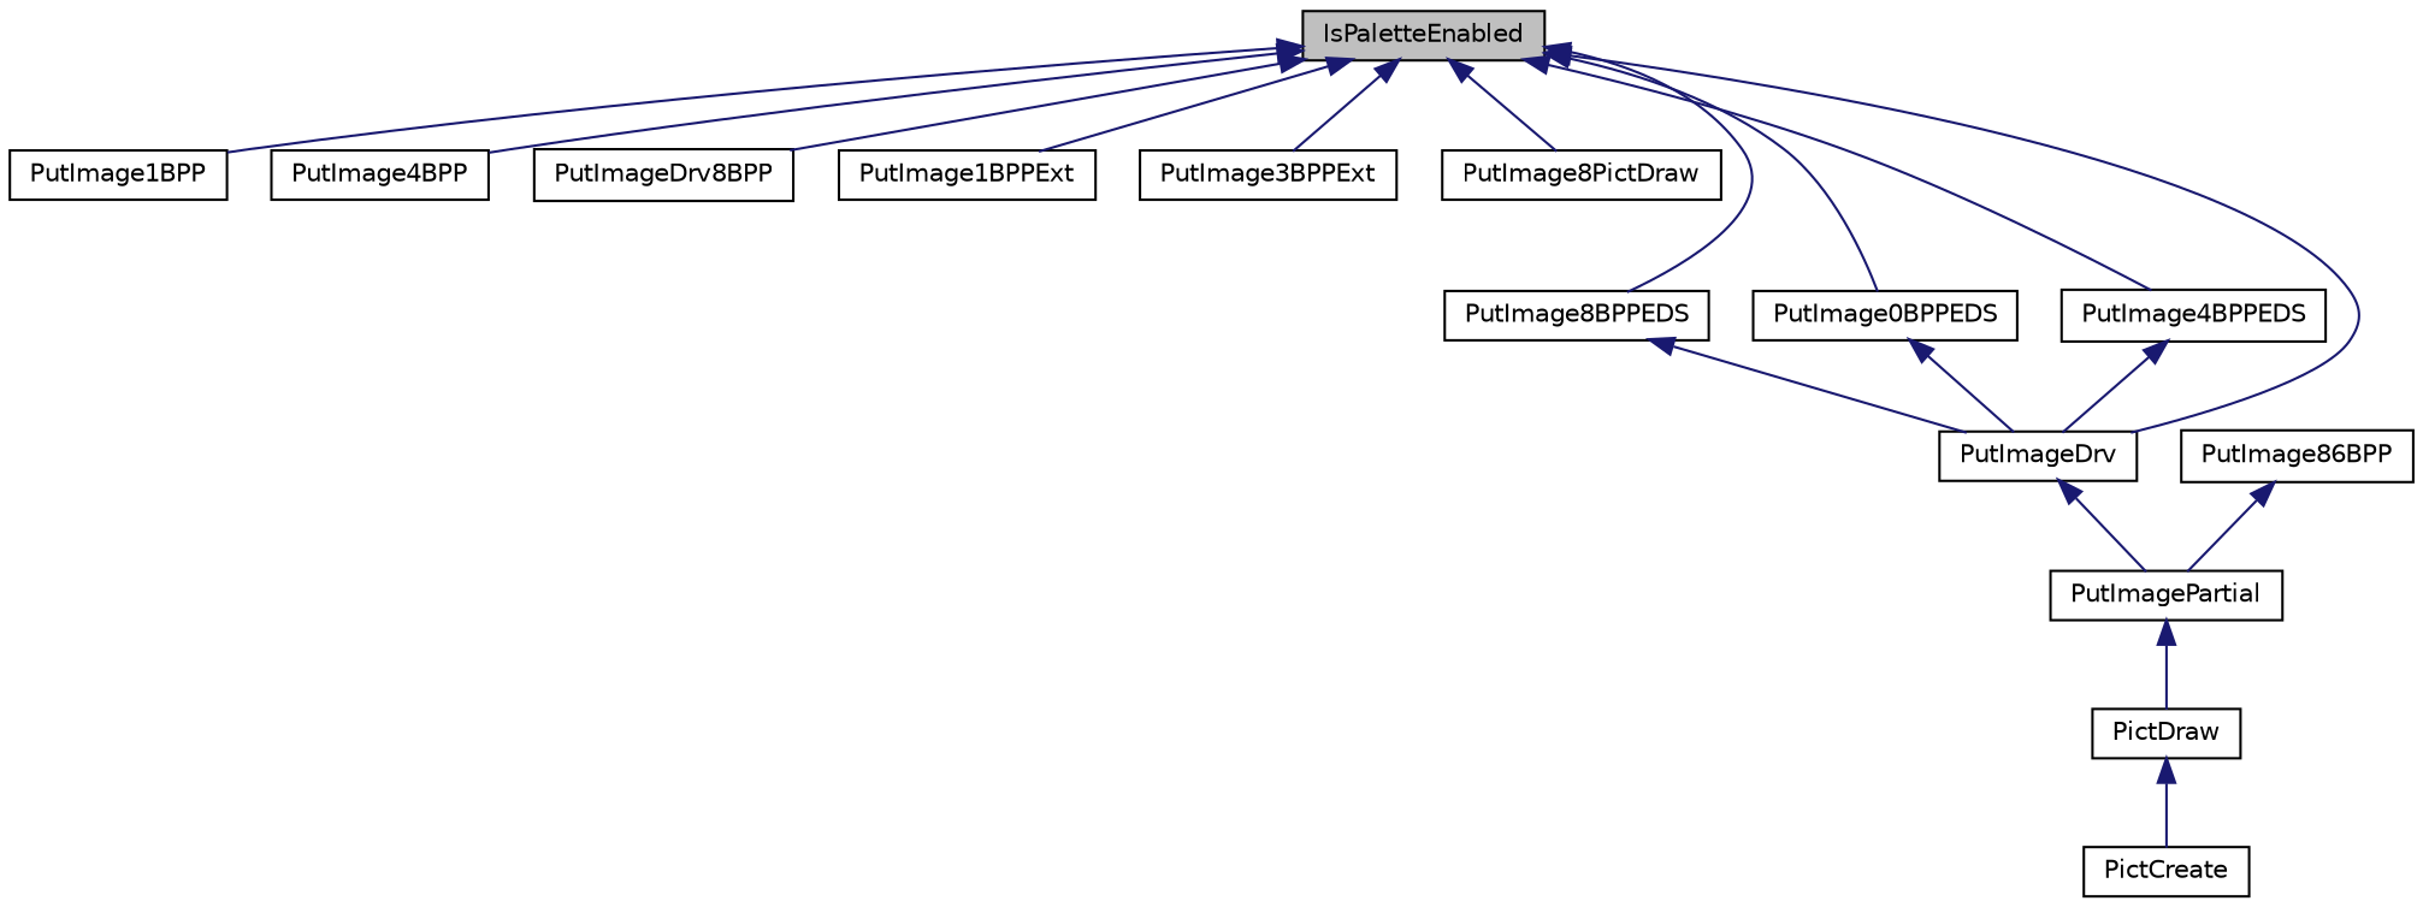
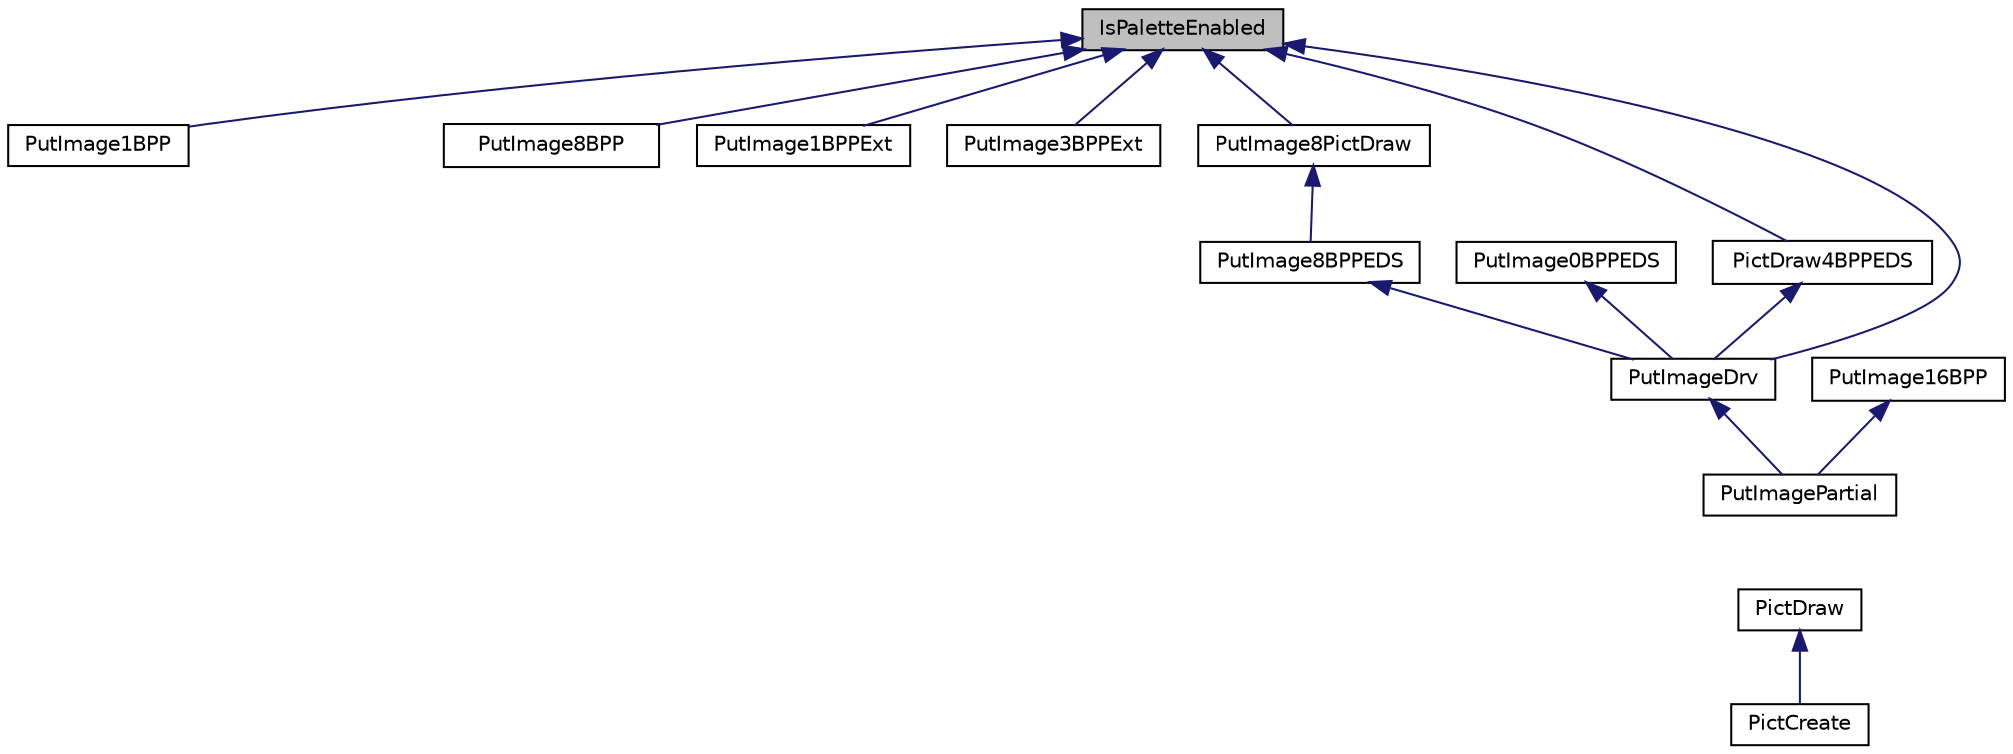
  digraph {
    rankdir=TB
    node [color=black fillcolor=white fontname=Helvetica fontsize=10 shape=record style=filled]
    edge [color=midnightblue dir=back fontname=Helvetica fontsize=10 labelfontname=Helvetica labelfontsize=10 style=solid]
    n1 [fillcolor=grey75 fontcolor=black height=0.2 label=IsPaletteEnabled width=0.4]
    n2 [height=0.2 label=PutImage1BPP width=0.4]
-   n3 [height=0.2 label=PutImage4BPP width=0.4]
-   n4 [height=0.2 label=PutImageDrv8BPP width=0.4]
+   n4 [height=0.2 label=PutImage8BPP width=0.4]
    n5 [height=0.2 label=PutImage1BPPExt width=0.4]
    n6 [height=0.2 label=PutImage3BPPExt width=0.4]
    n7 [height=0.2 label=PutImage8PictDraw width=0.4]
    n8 [height=0.2 label=PutImage0BPPEDS width=0.4]
-   n9 [height=0.2 label=PutImage4BPPEDS width=0.4]
+   n9 [height=0.2 label=PictDraw4BPPEDS width=0.4]
    n10 [height=0.2 label=PutImage8BPPEDS width=0.4]
    n11 [height=0.2 label=PutImageDrv width=0.4]
-   n12 [height=0.2 label=PutImage86BPP width=0.4]
+   n12 [height=0.2 label=PutImage16BPP width=0.4]
    n13 [height=0.2 label=PutImagePartial width=0.4]
    n14 [height=0.2 label=PictDraw width=0.4]
    n15 [height=0.2 label=PictCreate width=0.4]
    n1 -> n2
-   n1 -> n3
    n1 -> n4
    n1 -> n5
    n1 -> n6
    n1 -> n7
-   n1 -> n8
    n1 -> n9
-   n1 -> n10
+   n7 -> n10
    n1 -> n11
    n8 -> n11
    n9 -> n11
    n10 -> n11
    n11 -> n13
    n12 -> n13
-   n13 -> n14
    n14 -> n15
  }
